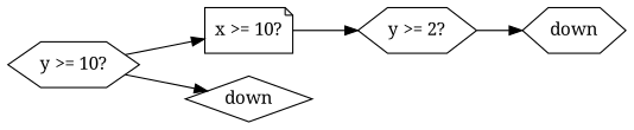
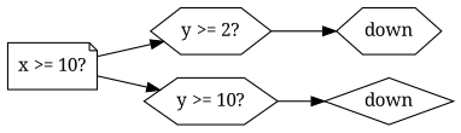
  digraph {
    fontname="Noto Serif"
    rankdir=LR
    node [fontname="Noto Serif" shape=hexagon]
    edge [fontname="Noto Serif"]
    n1 [label="x >= 10?" shape=note]
    n2 [label="y >= 2?"]
    n3 [label="y >= 10?"]
    n4 [label=down]
    n5 [label=down shape=diamond]
    n1 -> n2
-   n3 -> n1
+   n1 -> n3
    n2 -> n4
    n3 -> n5
  }
